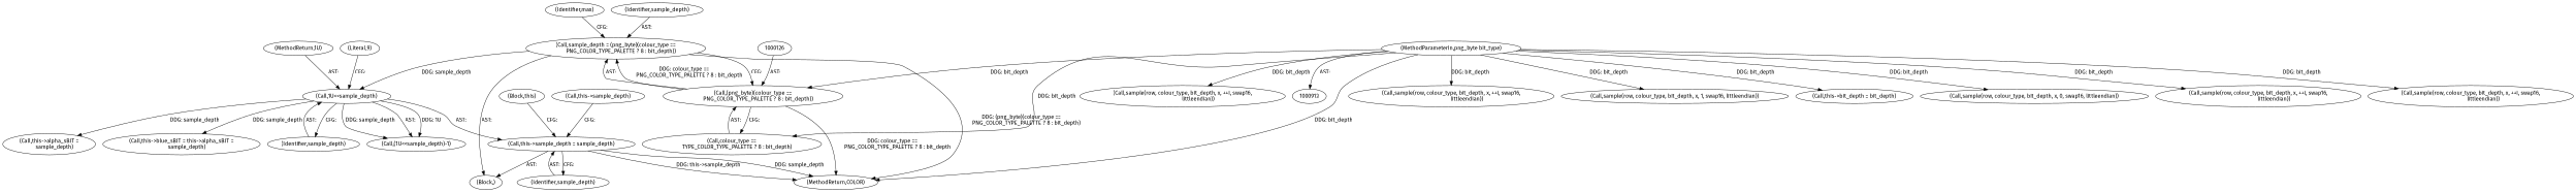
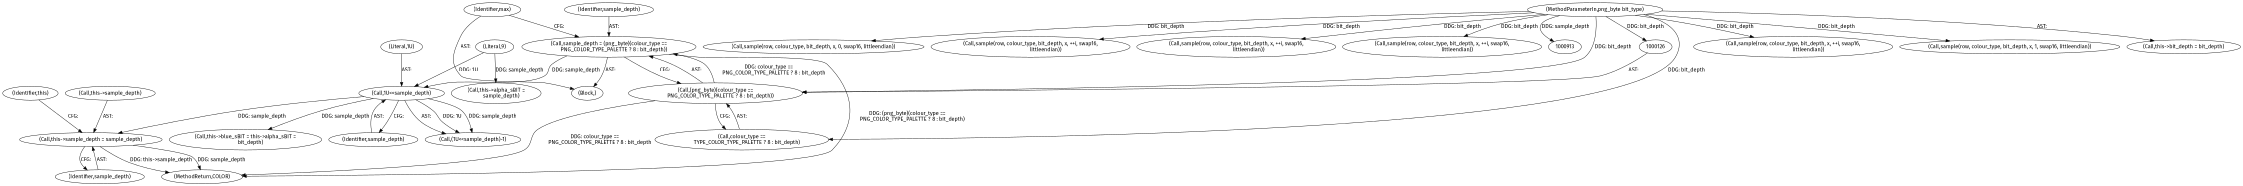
  digraph {
    fontname="Fira Sans"
    node [fontname="Fira Sans"]
    edge [fontname="Fira Sans"]
    n1 [label="(Call,this->sample_depth = sample_depth)"]
    n2 [label="(MethodReturn,COLOR)"]
    n3 [label="(Identifier,sample_depth)"]
    n4 [label="(Block,)"]
    n5 [label="(Call,1U<<sample_depth)"]
    n6 [label="(Call,(1U<<sample_depth)-1)"]
    n7 [label="(Identifier,sample_depth)"]
    n8 [label="(Call,this->alpha_sBIT =\n       sample_depth)"]
-   n9 [label="(Call,this->blue_sBIT = this->alpha_sBIT =\n       sample_depth)"]
+   n9 [label="(Call,this->blue_sBIT = this->alpha_sBIT =\n       bit_depth)"]
    n10 [label="(Call,sample_depth = (png_byte)(colour_type ==\n       PNG_COLOR_TYPE_PALETTE ? 8 : bit_depth))"]
    n11 [label="(Call,(png_byte)(colour_type ==\n       PNG_COLOR_TYPE_PALETTE ? 8 : bit_depth))"]
    n12 [label="(Call,colour_type ==\n       TYPE_COLOR_TYPE_PALETTE ? 8 : bit_depth)"]
    n13 [label="(MethodParameterIn,png_byte bit_type)"]
    n14 [label="(Call,sample(row, colour_type, bit_depth, x, ++i, swap16,\n                     littleendian))"]
    n15 [label="(Call,sample(row, colour_type, bit_depth, x, 1, swap16, littleendian))"]
    n16 [label="(Call,this->bit_depth = bit_depth)"]
    n17 [label="(Call,sample(row, colour_type, bit_depth, x, 0, swap16, littleendian))"]
    n18 [label="(Call,sample(row, colour_type, bit_depth, x, ++i, swap16,\n                     littleendian))"]
    n19 [label="(Call,sample(row, colour_type, bit_depth, x, ++i, swap16,\n                 littleendian))"]
    n20 [label="(Call,sample(row, colour_type, bit_depth, x, ++i, swap16,\n                     littleendian))"]
    n21 [label=1000913]
-   n22 [label="(MethodReturn,1U)"]
+   n22 [label="(Literal,1U)"]
    n23 [label="(Literal,9)"]
-   n24 [label="(Block,this)"]
+   n24 [label="(Identifier,this)"]
    n25 [label="(Identifier,max)"]
    n26 [label="(Call,this->sample_depth)"]
    n27 [label="(Identifier,sample_depth)"]
    1000126
    n1 -> n2 [label="DDG: this->sample_depth"]
    n1 -> n2 [label="DDG: sample_depth"]
    n1 -> n3 [label="CFG: "]
-   n1 -> n4 [label="AST: "]
+   n25 -> n4 [label="AST: "]
    n3 -> n1 [label="AST: "]
-   n5 -> n1 [label="AST: "]
+   n5 -> n1 [label="DDG: sample_depth"]
    n5 -> n6 [label="AST: "]
    n5 -> n6 [label="DDG: 1U"]
    n5 -> n6 [label="DDG: sample_depth"]
    n5 -> n7 [label="CFG: "]
-   n5 -> n8 [label="DDG: sample_depth"]
+   n23 -> n8 [label="DDG: sample_depth"]
    n5 -> n9 [label="DDG: sample_depth"]
    n7 -> n5 [label="AST: "]
    n10 -> n2 [label="DDG: (png_byte)(colour_type ==\n       PNG_COLOR_TYPE_PALETTE ? 8 : bit_depth)"]
    n10 -> n4 [label="AST: "]
    n10 -> n5 [label="DDG: sample_depth"]
    n10 -> n11 [label="CFG: "]
    n11 -> n2 [label="DDG: colour_type ==\n       PNG_COLOR_TYPE_PALETTE ? 8 : bit_depth"]
    n11 -> n10 [label="AST: "]
    n11 -> n10 [label="DDG: colour_type ==\n       PNG_COLOR_TYPE_PALETTE ? 8 : bit_depth"]
    n11 -> n12 [label="CFG: "]
    n12 -> n11 [label="AST: "]
-   n13 -> n2 [label="DDG: bit_depth"]
+   n13 -> 1000126 [label="DDG: bit_depth"]
    n13 -> n11 [label="DDG: bit_depth"]
    n13 -> n12 [label="DDG: bit_depth"]
    n13 -> n14 [label="DDG: bit_depth"]
    n13 -> n15 [label="DDG: bit_depth"]
-   n13 -> n16 [label="DDG: bit_depth"]
+   n13 -> n16 [label="AST: "]
    n13 -> n17 [label="DDG: bit_depth"]
    n13 -> n18 [label="DDG: bit_depth"]
    n13 -> n19 [label="DDG: bit_depth"]
    n13 -> n20 [label="DDG: bit_depth"]
-   n13 -> n21 [label="AST: "]
+   n13 -> n21 [label="DDG: sample_depth"]
    n22 -> n5 [label="AST: "]
-   n23 -> n5 [label="CFG: "]
+   n23 -> n5 [label="DDG: 1U"]
    n24 -> n1 [label="CFG: "]
    n25 -> n10 [label="CFG: "]
-   n26 -> n1 [label="CFG: "]
+   n26 -> n1 [label="AST: "]
    n27 -> n10 [label="AST: "]
    1000126 -> n11 [label="AST: "]
  }
